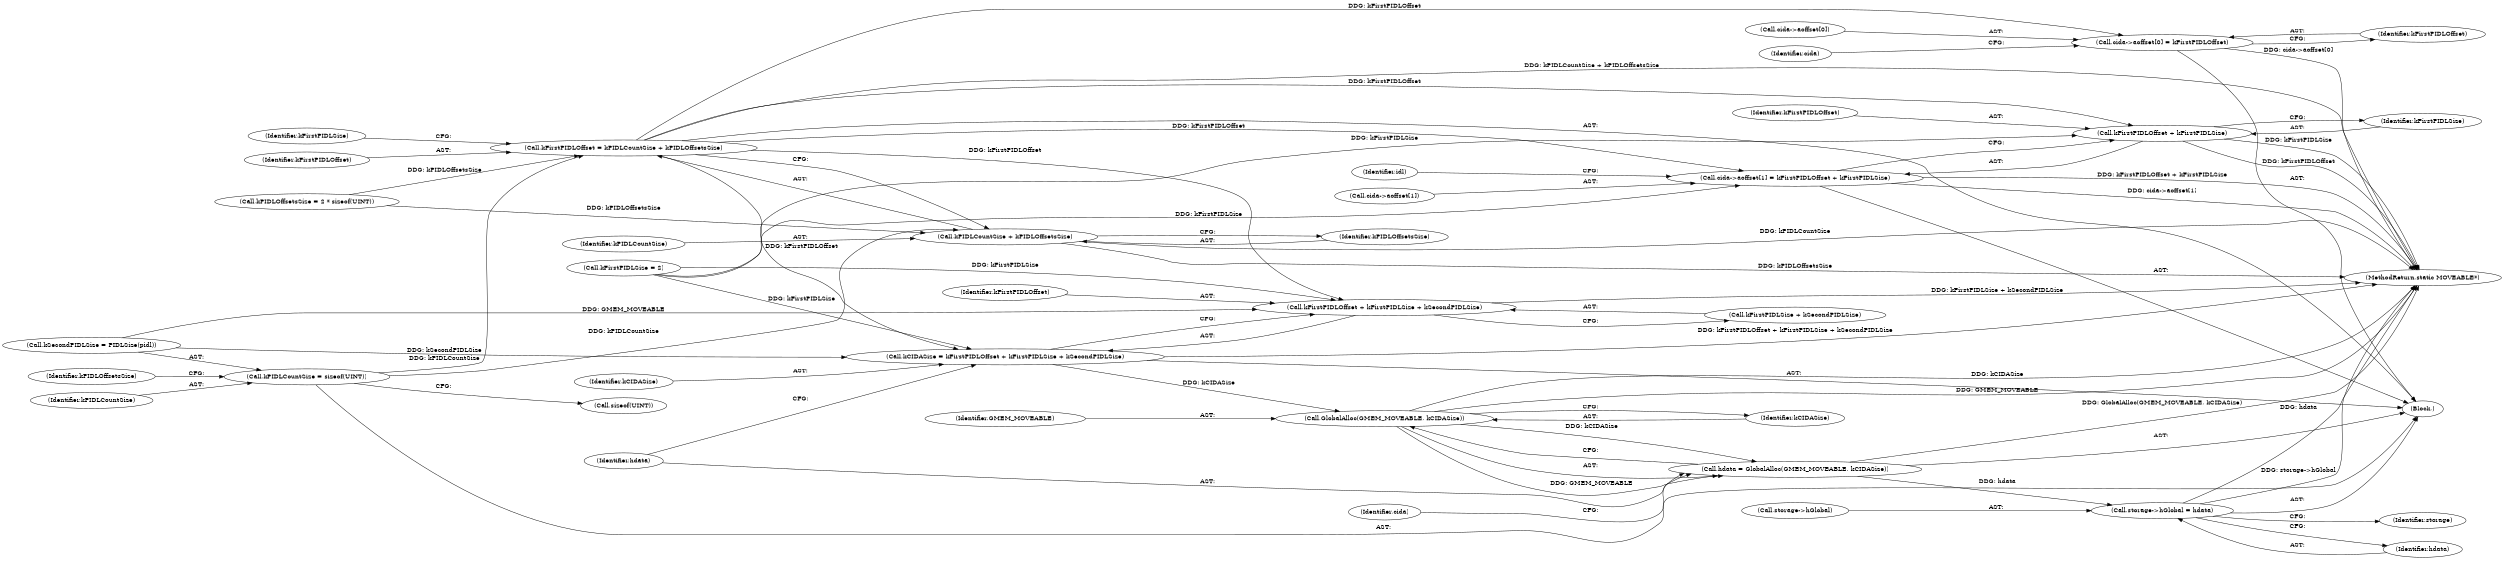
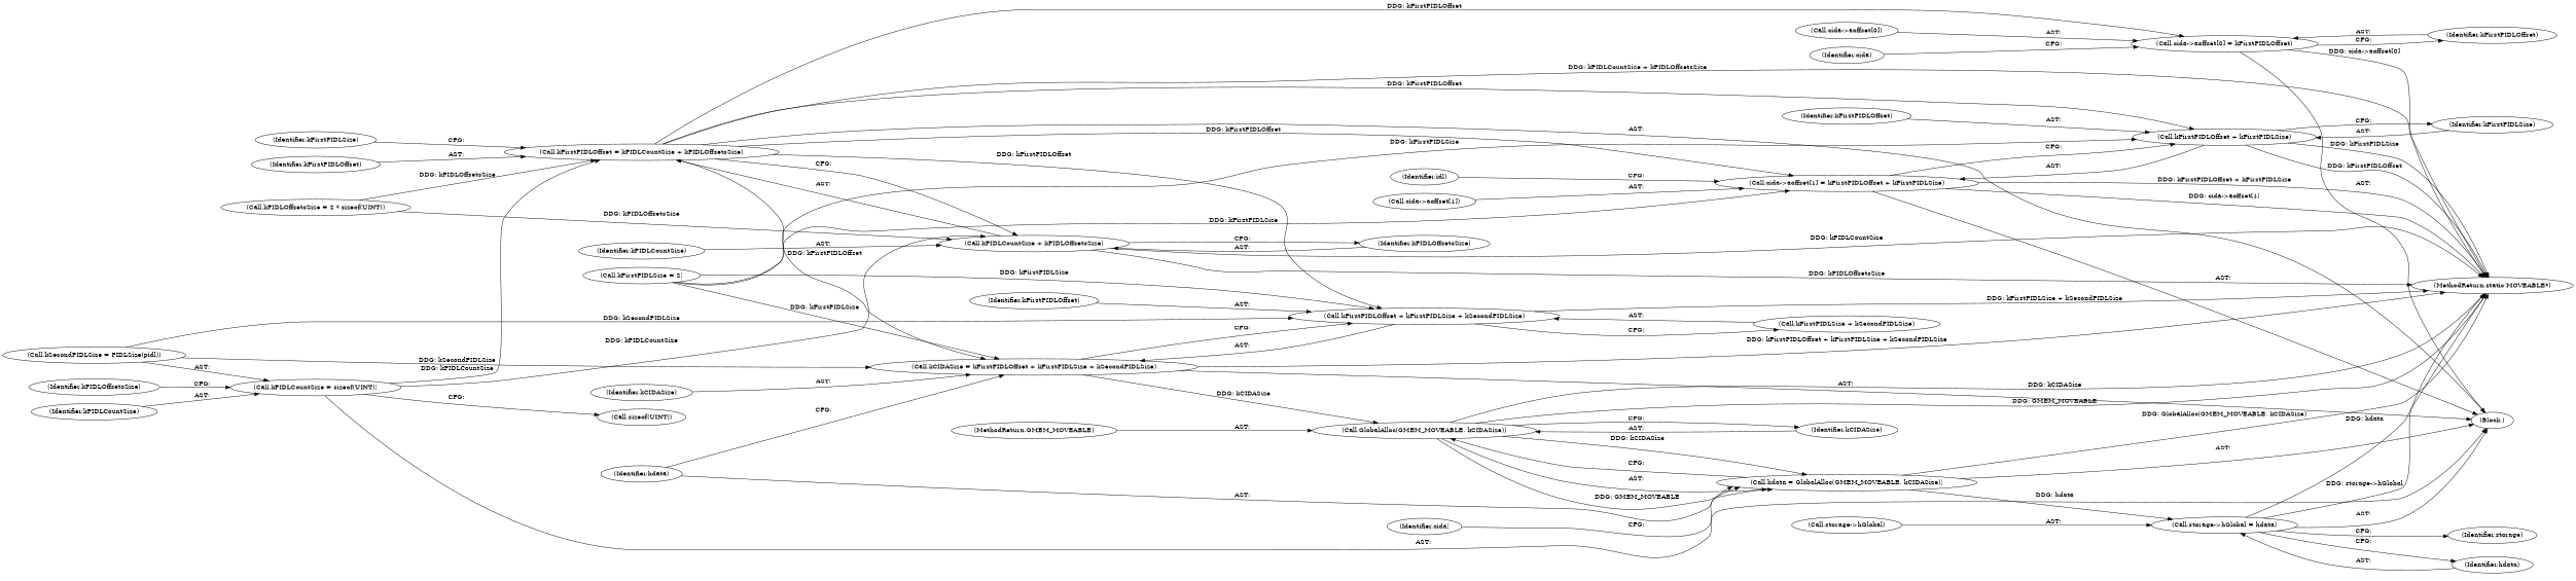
  digraph {
    rankdir=LR
    n1 [label="(Call,kPIDLCountSize = sizeof(UINT))"]
    n2 [label="(Call,kFirstPIDLOffset = kPIDLCountSize + kPIDLOffsetsSize)"]
    n3 [label="(Call,kPIDLCountSize + kPIDLOffsetsSize)"]
    n4 [label="(Call,sizeof(UINT))"]
    n5 [label="(Block,)"]
    n6 [label="(Call,kCIDASize = kFirstPIDLOffset + kFirstPIDLSize + kSecondPIDLSize)"]
    n7 [label="(Call,kFirstPIDLOffset + kFirstPIDLSize + kSecondPIDLSize)"]
    n8 [label="(Call,cida->aoffset[0] = kFirstPIDLOffset)"]
    n9 [label="(Call,cida->aoffset[1] = kFirstPIDLOffset + kFirstPIDLSize)"]
    n10 [label="(Call,kFirstPIDLOffset + kFirstPIDLSize)"]
    n11 [label="(MethodReturn,static MOVEABLE*)"]
    n12 [label="(Identifier,kPIDLOffsetsSize)"]
    n13 [label="(Call,GlobalAlloc(GMEM_MOVEABLE, kCIDASize))"]
    n14 [label="(Call,kFirstPIDLSize + kSecondPIDLSize)"]
    n15 [label="(Identifier,kFirstPIDLOffset)"]
    n16 [label="(Identifier,kFirstPIDLSize)"]
    n17 [label="(Call,hdata = GlobalAlloc(GMEM_MOVEABLE, kCIDASize))"]
    n18 [label="(Identifier,kCIDASize)"]
    n19 [label="(Call,storage->hGlobal = hdata)"]
    n20 [label="(Identifier,hdata)"]
    n21 [label="(Identifier,storage)"]
    n22 [label="(Identifier,cida)"]
    n23 [label="(Call,kPIDLOffsetsSize = 2 * sizeof(UINT))"]
    n24 [label="(Identifier,kFirstPIDLOffset)"]
    n25 [label="(Call,cida->aoffset[0])"]
    n26 [label="(Identifier,kFirstPIDLOffset)"]
    n27 [label="(Identifier,idl)"]
    n28 [label="(Identifier,kPIDLOffsetsSize)"]
    n29 [label="(Identifier,hdata)"]
    n30 [label="(Identifier,kFirstPIDLOffset)"]
    n31 [label="(Identifier,cida)"]
    n32 [label="(Call,cida->aoffset[1])"]
    n33 [label="(Identifier,kPIDLCountSize)"]
    n34 [label="(Call,kSecondPIDLSize = PIDLSize(pidl))"]
    n35 [label="(Call,storage->hGlobal)"]
    n36 [label="(Call,kFirstPIDLSize = 2)"]
-   n37 [label="(Identifier,GMEM_MOVEABLE)"]
+   n37 [label="(MethodReturn,GMEM_MOVEABLE)"]
    n38 [label="(Identifier,kFirstPIDLSize)"]
    n39 [label="(Identifier,kPIDLCountSize)"]
    n40 [label="(Identifier,kCIDASize)"]
    n1 -> n2 [label="DDG: kPIDLCountSize"]
    n1 -> n3 [label="DDG: kPIDLCountSize"]
    n1 -> n4 [label="CFG: "]
    n1 -> n5 [label="AST: "]
    n2 -> n3 [label="CFG: "]
    n2 -> n5 [label="AST: "]
    n2 -> n6 [label="DDG: kFirstPIDLOffset"]
    n2 -> n7 [label="DDG: kFirstPIDLOffset"]
    n2 -> n8 [label="DDG: kFirstPIDLOffset"]
    n2 -> n9 [label="DDG: kFirstPIDLOffset"]
    n2 -> n10 [label="DDG: kFirstPIDLOffset"]
    n2 -> n11 [label="DDG: kPIDLCountSize + kPIDLOffsetsSize"]
    n3 -> n2 [label="AST: "]
    n3 -> n11 [label="DDG: kPIDLOffsetsSize"]
    n3 -> n11 [label="DDG: kPIDLCountSize"]
    n3 -> n12 [label="CFG: "]
    n6 -> n5 [label="AST: "]
    n6 -> n7 [label="CFG: "]
    n6 -> n11 [label="DDG: kFirstPIDLOffset + kFirstPIDLSize + kSecondPIDLSize"]
    n6 -> n13 [label="DDG: kCIDASize"]
    n7 -> n6 [label="AST: "]
    n7 -> n11 [label="DDG: kFirstPIDLSize + kSecondPIDLSize"]
    n7 -> n14 [label="CFG: "]
    n8 -> n5 [label="AST: "]
    n8 -> n11 [label="DDG: cida->aoffset[0]"]
    n8 -> n15 [label="CFG: "]
    n9 -> n5 [label="AST: "]
    n9 -> n10 [label="CFG: "]
    n9 -> n11 [label="DDG: kFirstPIDLOffset + kFirstPIDLSize"]
    n9 -> n11 [label="DDG: cida->aoffset[1]"]
    n10 -> n9 [label="AST: "]
    n10 -> n11 [label="DDG: kFirstPIDLSize"]
    n10 -> n11 [label="DDG: kFirstPIDLOffset"]
    n10 -> n16 [label="CFG: "]
    n12 -> n3 [label="AST: "]
    n13 -> n11 [label="DDG: kCIDASize"]
    n13 -> n11 [label="DDG: GMEM_MOVEABLE"]
    n13 -> n17 [label="AST: "]
    n13 -> n17 [label="DDG: GMEM_MOVEABLE"]
    n13 -> n17 [label="DDG: kCIDASize"]
    n13 -> n18 [label="CFG: "]
    n14 -> n7 [label="AST: "]
    n15 -> n8 [label="AST: "]
    n16 -> n10 [label="AST: "]
    n17 -> n5 [label="AST: "]
    n17 -> n11 [label="DDG: GlobalAlloc(GMEM_MOVEABLE, kCIDASize)"]
    n17 -> n13 [label="CFG: "]
    n17 -> n19 [label="DDG: hdata"]
    n18 -> n13 [label="AST: "]
    n19 -> n5 [label="AST: "]
    n19 -> n11 [label="DDG: hdata"]
    n19 -> n11 [label="DDG: storage->hGlobal"]
    n19 -> n20 [label="CFG: "]
    n19 -> n21 [label="CFG: "]
    n20 -> n19 [label="AST: "]
    n22 -> n8 [label="CFG: "]
    n23 -> n2 [label="DDG: kPIDLOffsetsSize"]
    n23 -> n3 [label="DDG: kPIDLOffsetsSize"]
    n24 -> n7 [label="AST: "]
    n25 -> n8 [label="AST: "]
    n26 -> n2 [label="AST: "]
    n27 -> n9 [label="CFG: "]
    n28 -> n1 [label="CFG: "]
    n29 -> n6 [label="CFG: "]
    n29 -> n17 [label="AST: "]
    n30 -> n10 [label="AST: "]
    n31 -> n17 [label="CFG: "]
    n32 -> n9 [label="AST: "]
    n33 -> n3 [label="AST: "]
    n34 -> n1 [label="AST: "]
    n34 -> n6 [label="DDG: kSecondPIDLSize"]
-   n34 -> n7 [label="DDG: GMEM_MOVEABLE"]
+   n34 -> n7 [label="DDG: kSecondPIDLSize"]
    n35 -> n19 [label="AST: "]
    n36 -> n6 [label="DDG: kFirstPIDLSize"]
    n36 -> n7 [label="DDG: kFirstPIDLSize"]
    n36 -> n9 [label="DDG: kFirstPIDLSize"]
    n36 -> n10 [label="DDG: kFirstPIDLSize"]
    n37 -> n13 [label="AST: "]
    n38 -> n2 [label="CFG: "]
    n39 -> n1 [label="AST: "]
    n40 -> n6 [label="AST: "]
  }
